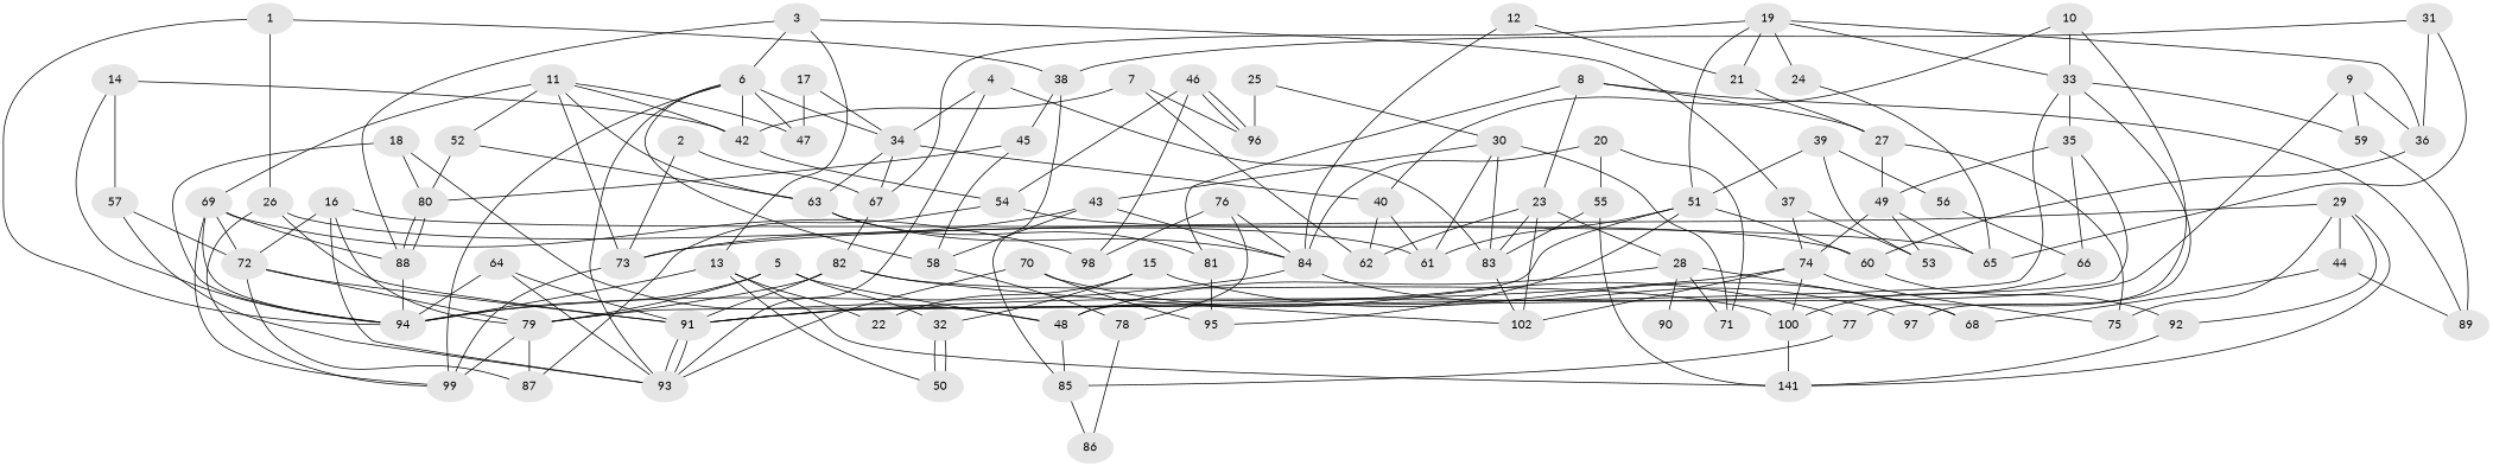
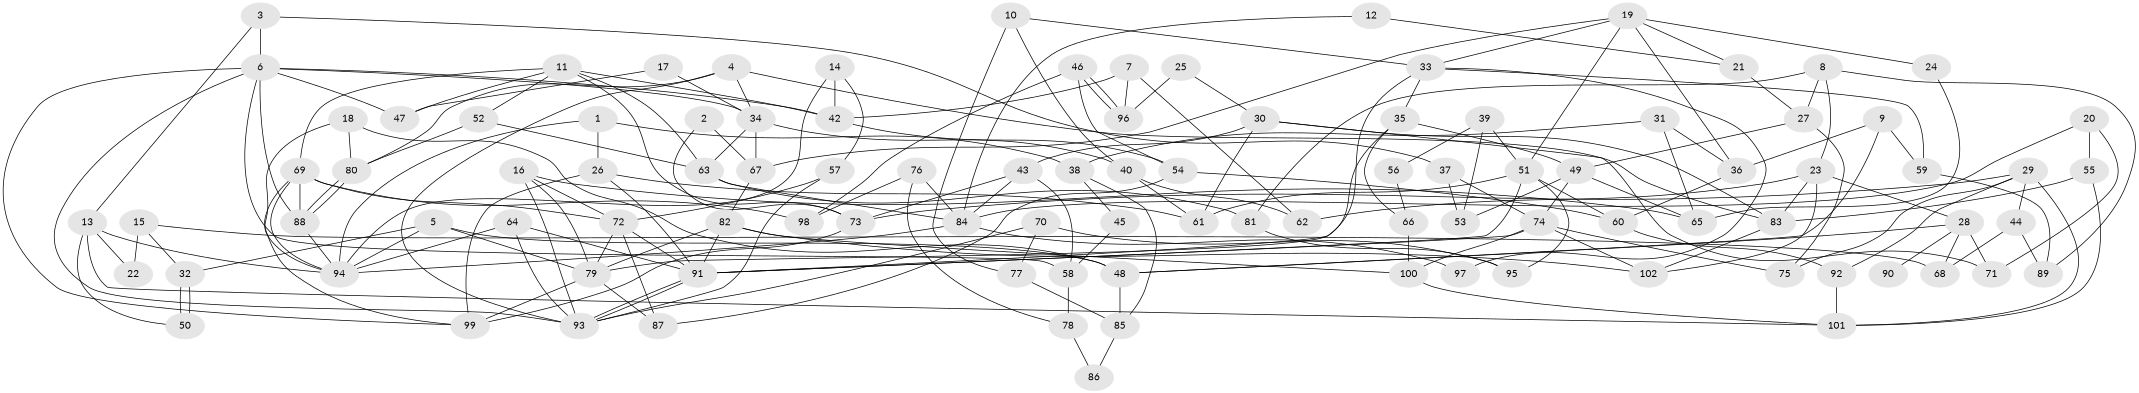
  graph {
    fontname=Lato
    node [color=gray90 fontname=Lato style=filled]
    edge [fontname=Lato]
    1
    26
    38
    94
    99
    61
    91
    45
    85
    2
    67
    73
    82
    3
    6
    13
    37
    88
    34
    93
    42
    47
    58
    22
    50
-   101 [label=141]
+   101
    53
    74
    4
    83
    40
    63
    102
    5
    32
    48
    79
    87
    54
    78
    7
    62
    96
    8
    23
    27
    81
    89
    28
    49
    75
    95
    9
    36
    59
    60
    10
    33
    77
    35
    97
    11
    52
    69
    80
    84
    12
    21
    14
    57
    72
    15
    68
    16
    65
    17
    18
    19
    24
    51
    20
    55
    71
    90
    25
    30
    43
    29
    44
    92
    31
    66
    100
    86
    39
    56
    98
    46
    64
    70
    76
    1 -- 26
    1 -- 38
    1 -- 94
    26 -- 99
    26 -- 61
    26 -- 91
    38 -- 45
    38 -- 85
    91 -- 93
    91 -- 93
    45 -- 58
-   45 -- 80
+   4 -- 80
    85 -- 86
    2 -- 67
    2 -- 73
    67 -- 82
    73 -- 99
    82 -- 91
    82 -- 102
    82 -- 79
    82 -- 100
    3 -- 6
    3 -- 13
    3 -- 37
-   3 -- 88
+   6 -- 88
    6 -- 99
    6 -- 34
    6 -- 93
    6 -- 42
    6 -- 47
    6 -- 58
    13 -- 94
    13 -- 22
    13 -- 50
    13 -- 101
    37 -- 53
    37 -- 74
    88 -- 94
    34 -- 67
    34 -- 40
    34 -- 63
    42 -- 54
    58 -- 78
    74 -- 91
    74 -- 102
    74 -- 75
    74 -- 100
    4 -- 34
    4 -- 93
    4 -- 83
    83 -- 102
    40 -- 61
    40 -- 62
    63 -- 81
    63 -- 84
    5 -- 94
    5 -- 32
    5 -- 48
    5 -- 79
    32 -- 50
    32 -- 50
    48 -- 85
    79 -- 99
    79 -- 87
    54 -- 87
    54 -- 60
    78 -- 86
    7 -- 42
    7 -- 62
    7 -- 96
    8 -- 23
    8 -- 27
    8 -- 81
    8 -- 89
    23 -- 83
    23 -- 102
    23 -- 62
    23 -- 28
    27 -- 49
    27 -- 75
    81 -- 95
    28 -- 48
    28 -- 68
    28 -- 71
    28 -- 90
    49 -- 53
    49 -- 74
    49 -- 65
    9 -- 48
    9 -- 36
    9 -- 59
    36 -- 60
    59 -- 89
    60 -- 92
    10 -- 40
    10 -- 33
    10 -- 77
    33 -- 91
    33 -- 59
    33 -- 35
    33 -- 97
    77 -- 85
    35 -- 79
    35 -- 49
    35 -- 66
    11 -- 73
    11 -- 42
    11 -- 47
    11 -- 63
    11 -- 52
    11 -- 69
    52 -- 63
    52 -- 80
    69 -- 94
    69 -- 99
    69 -- 88
    69 -- 72
    69 -- 98
    80 -- 88
    80 -- 88
    84 -- 94
    84 -- 97
    12 -- 84
    12 -- 21
    21 -- 27
    14 -- 94
    14 -- 42
    14 -- 57
    57 -- 93
    57 -- 72
    72 -- 91
    72 -- 79
    72 -- 87
    15 -- 22
    15 -- 32
    15 -- 68
    16 -- 93
    16 -- 79
    16 -- 72
    16 -- 65
    17 -- 34
    17 -- 47
    18 -- 94
    18 -- 48
    18 -- 80
    19 -- 67
    19 -- 36
    19 -- 33
    19 -- 21
    19 -- 24
    19 -- 51
    24 -- 65
    51 -- 61
    51 -- 91
    51 -- 95
    51 -- 60
    20 -- 84
    20 -- 55
    20 -- 71
    55 -- 101
    55 -- 83
    25 -- 96
    25 -- 30
    30 -- 61
    30 -- 83
    30 -- 71
    30 -- 43
    43 -- 73
    43 -- 58
    43 -- 84
    29 -- 73
    29 -- 101
    29 -- 75
    29 -- 44
    29 -- 92
    44 -- 89
    44 -- 68
    92 -- 101
    31 -- 38
    31 -- 36
    31 -- 65
    66 -- 100
    100 -- 101
    39 -- 53
    39 -- 51
    39 -- 56
    56 -- 66
    46 -- 54
    46 -- 96
    46 -- 96
    46 -- 98
    64 -- 94
    64 -- 91
    64 -- 93
    70 -- 93
    70 -- 95
    70 -- 77
    76 -- 78
    76 -- 84
    76 -- 98
  }
